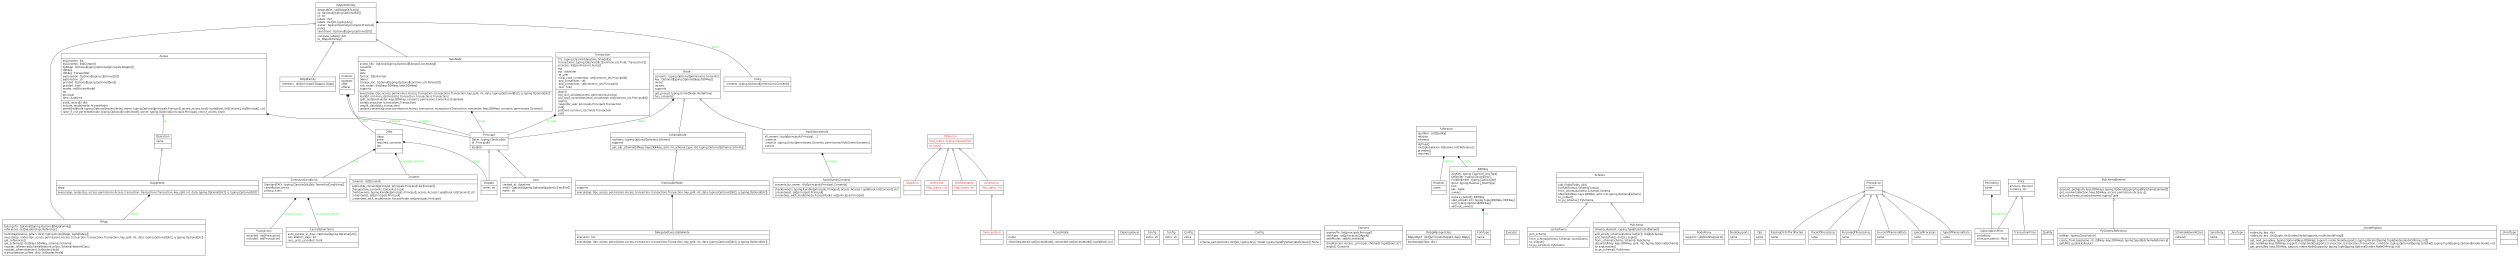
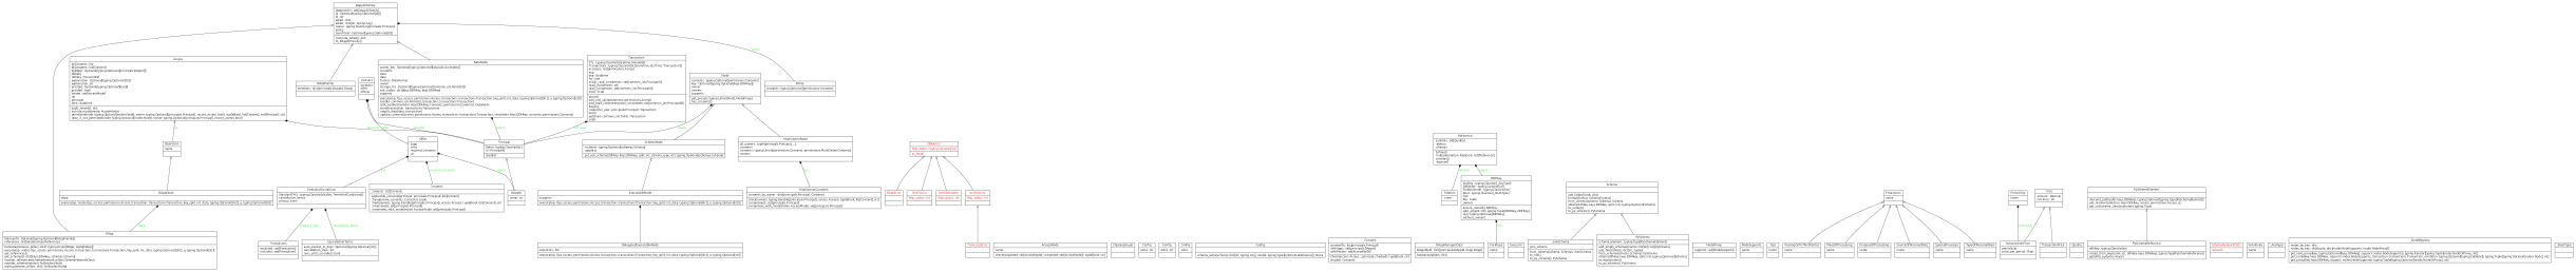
  digraph {
    fontname=Ubuntu
    rankdir=BT
    node [color=black fontcolor=black fontname=Ubuntu shape=record style=solid]
    edge [arrowhead=empty arrowtail=none fontname=Ubuntu]
    n1 [label="{Access|byConsents : list\lbyConsents : list[Consent]\lbyDApp : Optional[typing.Optional[principals.DAppId]]\lddhkey\lddhkey : ForwardRef\lexplanation : Optional[typing.Optional[str]]\lexplanation : str\lgranted : Optional[typing.Optional[bool]]\lgranted : bool\lmodes : set[AccessMode]\lop\lprincipal\ltime : datetime\l|audit_record(): dict\linclude_mode(mode: AccessMode)\lpermitted(node: typing.Optional[nodes.Node], owner: typing.Optional[principals.Principal], record_access: bool): tuple[bool, list[Consent], set[Principal], str]\lraise_if_not_permitted(node: typing.Optional[nodes.Node], owner: typing.Optional[principals.Principal], record_access: bool)\l}"]
    n2 [fontcolor=red label="{AccessError|http_status : int\l|}"]
    n3 [fontcolor=red label="{DDHerror|http_status : typing.ClassVar[int]\l|to_http()\l}"]
    n4 [label="{AccessMode|name\l|check(requested: set[AccessMode], consented: set[AccessMode]): tuple[bool, str]\l}"]
    n5 [label="{CancellationTerms|auto_expires_in_days : Optional[typing.Optional[int]]\lcancellation_days : int\lruns_until_cancelled : bool\l|}"]
    n6 [label="{TermsAndConditions|StandardTACs : typing.ClassVar[dict[str, TermsAndConditions]]\lcancellation_terms\lprivacy_icons\l|}"]
    n7 [label="{Offer|dapp\lprice\lrequired_consents\ltac\l|}"]
    n8 [label="{ClearingHouse|\l|}"]
    n9 [label="{Config|extra : str\l|}"]
    n10 [label="{Config|extra : str\l|}"]
    n11 [label="{Config|extra\l|}"]
    n12 [label="{Config|\l|schema_extra(schema: dict[str, typing.Any], model: typing.Type[PySchemaReference]): None\l}"]
    n13 [label="{Consent|grantedTo : list[principals.Principal]\lwithApps : set[principals.DAppId]\lwithModes : set[AccessMode]\l|check(access: Access, _principal_checked): tuple[bool, str]\lsingle(): Consents\l}"]
    n14 [label="{Consents|consents : list[Consent]\l|applicable_consents(principal: principals.Principal): list[Consent]\lchanges(new_consents: Consents): tuple\lcheck(owners: typing.Iterable[principals.Principal], access: Access): tuple[bool, list[Consent], str]\lconsentees(): set[principals.Principal]\lconsentees_with_mode(mode: AccessMode): set[principals.Principal]\l}"]
    n15 [label="{Contract|acceptor\loffer\lofferer\l|}"]
    n16 [label="{DApp|belongsTo : Optional[typing.Optional[DAppFamily]]\lreferences : list[relationships.Reference]\l|bootstrap(session, pillars: dict): typing.Union[DApp, tuple[DApp]]\lexecute(op: nodes.Ops, access: permissions.Access, transaction: transactions.Transaction, key_split: int, data: typing.Optional[dict], q: typing.Optional[str])\lget_references()\lget_schemas(): dict[keys.DDHkey, schemas.Schema]\lregister_references(schemaNetwork: pillars.SchemaNetworkClass)\lregister_schema(session): list[nodes.Node]\lstartup(session, pillars: dict): list[nodes.Node]\l}"]
    n17 [label="{DAppNode|dapp\l|execute(op: nodes.Ops, access: permissions.Access, transaction: transactions.Transaction, key_split: int, data: typing.Optional[dict], q: typing.Optional[str])\l}"]
    n18 [label="{DAppOrFamily|dependsOn : set[DAppOrFamily]\lid : Optional[typing.Optional[str]]\lid : str\llabels : dict\llabels : dict[str, typing.Any]\lowner : typing.ClassVar[principals.Principal]\lpolicy\lsearchtext : Optional[typing.Optional[str]]\l|compute_labels(): dict\lto_DAppOrFamily()\l}"]
    n19 [label="{Operation|name\l|}"]
    n20 [fontcolor=red label="{DAppError|\l|}"]
    n21 [label="{DAppFamily|members : dict[principals.DAppId, DApp]\l|}"]
    n22 [label="{DAppId|name : str\l|}"]
    n23 [label="{Principal|Delim : typing.ClassVar[str]\lid : PrincipalId\l|load(id)\l}"]
    n24 [label="{DataNode|access_key : Optional[typing.Optional[keyvault.AccessKey]]\lconsents\ldata\ldata\lformat : DataFormat\lowner\lstorage_loc : Optional[typing.Optional[common_ids.PersistId]]\lsub_nodes : dict[keys.DDHkey, keys.DDHkey]\lsupports\l|execute(op: Ops, access: permissions.Access, transaction: transactions.Transaction, key_split: int, data: typing.Optional[dict], q: typing.Optional[str])\lload(id: common_ids.PersistId, transaction: transactions.Transaction)\lsplit_node(remainder: keys.DDHkey, consents: permissions.Consents): DataNode\lstore(transaction: transactions.Transaction)\lunsplit_data(data, transaction)\lupdate_consents(access: permissions.Access, transaction: transactions.Transaction, remainder: keys.DDHkey, consents: permissions.Consents)\l}"]
    n25 [label="{Node|consents : typing.Optional[permissions.Consents]\lkey : Optional[typing.Optional[keys.DDHkey]]\lowner\lowners\lsupports\l|get_proxy(): typing.Union[Node, NodeProxy]\lhas_consents()\l}"]
    n26 [label="{Transaction|TTL : typing.ClassVar[datetime.timedelta]\lTransactions : typing.ClassVar[dict[common_ids.TrxId, 'Transaction']]\laccesses : list[permissions.Access]\lexp\lexp : datetime\lfor_user\linitial_read_consentees : set[common_ids.PrincipalId]\lread_consentees : set\lread_consentees : set[common_ids.PrincipalId]\ltrxid : TrxId\l|abort()\ladd_and_validate(access: permissions.Access)\ladd_read_consentees(read_consentees: set[common_ids.PrincipalId])\lbegin()\lcreate(for_user: principals.Principal): Transaction\lend()\lget(trxid: common_ids.TrxId): Transaction\luse()\l}"]
    n27 [label="{DAppManagerClass|DAppsById : dict[principals.DAppId, dapp.DApp]\l|bootstrap(pillars: dict)\l}"]
    n28 [label="{ExecutableNode|supports\l|execute(op: Ops, access: permissions.Access, transaction: transactions.Transaction, key_split: int, data: typing.Optional[dict], q: typing.Optional[str])\l}"]
    n29 [label="{SchemaNode|nschema : typing.Optional[schemas.Schema]\lsupports\l|get_sub_schema(ddhkey: keys.DDHkey, split: int, schema_type: str): typing.Optional[schemas.Schema]\l}"]
    n30 [label="{DDHkey|AnyKey : typing.ClassVar[_AnyType]\lDelimiter : typing.ClassVar[str]\lForkDelimiter : typing.ClassVar[str]\lRoot : typing.ClassVar[_RootType]\lfork\lkey : tuple\lowners\l|ensure_rooted(): DDHkey\lsplit_at(split: int): typing.Tuple[DDHkey, DDHkey]\lup(): typing.Optional[DDHkey]\lwithout_owner()\l}"]
    n31 [label="{Reference|qualities : set[Quality]\lrelation\lschemas\l|defines()\lmultiple(relation: Relation): list['Reference']\lprovides()\lrequires()\l}"]
    n32 [label="{DelegatedExecutableNode|executors : list\l|execute(op: Ops, access: permissions.Access, transaction: transactions.Transaction, key_split: int, data: typing.Optional[dict], q: typing.Optional[str])\l}"]
    n33 [label="{Executor|\l|}"]
    n34 [label="{ForkType|name\l|}"]
-   n35 [label="{JsonSchema|json_schema\l|from_schema(schema: Schema): JsonSchema\lto_output()\lto_py_schema(): PySchema\l}"]
+   n35 [label="{JsonSchema|json_schema\l|from_schema(schema: Schema): JsonSchema\lto_not()\lto_py_schema(): PySchema\l}"]
    n36 [label="{Schema|\l|add_fields(fields: dict)\lformat(format: SchemaFormat)\lfrom_schema(schema: Schema): Schema\lobtain(ddhkey: keys.DDHkey, split: int): typing.Optional[Schema]\lto_output()\lto_py_schema(): PySchema\l}"]
    n37 [label="{MultiOwnerConsents|consents_by_owner : dict[principals.Principal, Consents]\l|check(owners: typing.Iterable[principals.Principal], access: Access): tuple[bool, list[Consent], str]\lconsentees(): set[principals.Principal]\lconsentees_with_mode(mode: AccessMode): set[principals.Principal]\l}"]
    n38 [label="{MultiOwnerNode|all_owners : tuple[principals.Principal, ...]\lconsents\lconsents : typing.Union[permissions.Consents, permissions.MultiOwnerConsents]\lowners\l|}"]
    n39 [label="{NodeProxy|supports : set[NodeSupports]\l|}"]
    n40 [label="{NodeSupports|name\l|}"]
    n41 [fontcolor=red label="{NotFound|http_status : int\l|}"]
    n42 [fontcolor=red label="{NotSelectable|http_status : int\l|}"]
    n43 [label="{Ops|name\l|}"]
    n44 [label="{PassingOnToThirdParties|name\l|}"]
    n45 [label="{PrivacyIcon|name\l|}"]
    n46 [label="{Periodicity|name\l|}"]
    n47 [label="{SubscriptionPrice|periodicity\lprice_per_period : float\l|}"]
    n48 [label="{Price|amount : Decimal\lcurrency : str\l|}"]
    n49 [label="{PlaceOfProcessing|name\l|}"]
    n50 [label="{Policy|consents : typing.Optional[permissions.Consents]\l|}"]
    n51 [label="{PrivacyIcons|excluded : set[PrivacyIcon]\lincluded : set[PrivacyIcon]\l|}"]
    n52 [label="{PurposeOfProcessing|name\l|}"]
    n53 [label="{PySchema|schema_element : typing.Type[PySchemaElement]\l|add_empty_schemas(names: list[str]): list[PySchema]\ladd_fields(fields: dict[str, tuple])\lfrom_schema(schema: Schema): PySchema\lobtain(ddhkey: keys.DDHkey, split: int): typing.Optional[Schema]\lto_explanation()\lto_py_schema(): PySchema\l}"]
    n54 [label="{Quality|\l|}"]
    n55 [label="{Relation|name\l|}"]
    n56 [label="{PySchemaElement|\l|descend_path(path: keys.DDHkey): typing.Optional[typing.Type[PySchemaElement]]\lget_resolver(selection: keys.DDHkey, access: permissions.Access, q)\lget_subschema_class(subname): typing.Tuple\l}"]
-   n57 [label="{SchemaNetworkClass|network\l|}"]
+   n57 [fontcolor=red label="{SchemaNetworkClass|network\l|}"]
    n58 [label="{PySchemaReference|ddhkey : typing.ClassVar[str]\l|create_from_key(name: str, ddhkey: keys.DDHkey): typing.Type[PySchemaReference]\lgetURI(): pydantic.AnyUrl\l}"]
    n59 [label="{Sensitivity|name\l|}"]
    n60 [label="{SourceOfPersonalData|name\l|}"]
    n61 [label="{SpecialProcesses|name\l|}"]
    n62 [label="{TransactionPrice|\l|}"]
    n63 [fontcolor=red label="{TrxAccessError|\l|}"]
    n64 [label="{TypeOfPersonalData|name\l|}"]
-   n65 [label="{User|created_at : datetime\lemail : Optional[typing.Optional[pydantic.EmailStr]]\lname : str\l|}"]
    n66 [label="{_AnyType|\l|}"]
    n67 [label="{_NodeRegistry|nodes_by_key : dict\lnodes_by_key : dict[tuple, dict[nodes.NodeSupports, nodes.NodeProxy]]\l|get_next_proxy(key: typing.Optional[keys.DDHkey], support: nodes.NodeSupports): typing.Iterator[typing.Tuple[nodes.NodeOrProxy, int]]\lget_node(key: keys.DDHkey, support: nodes.NodeSupports, transaction: transactions.Transaction, condition: typing.Optional[typing.Callable]): typing.Tuple[typing.Optional[nodes.Node], int]\lget_proxy(key: keys.DDHkey, support: nodes.NodeSupports): typing.Tuple[typing.Optional[nodes.NodeOrProxy], int]\l}"]
    n68 [label="{_RootType|\l|}"]
    n2 -> n3
    n5 -> n6 [arrowhead=diamond fontcolor=green label=cancellation_terms style=solid]
    n6 -> n7 [arrowhead=diamond fontcolor=green label=tac style=solid]
    n7 -> n15 [arrowhead=diamond fontcolor=green label=offer style=solid]
    n14 -> n7 [arrowhead=diamond fontcolor=green label=required_consents style=solid]
    n16 -> n17 [arrowhead=diamond fontcolor=green label=dapp style=solid]
    n16 -> n18
    n17 -> n19
    n19 -> n1 [fontcolor=green label=op style=solid]
    n20 -> n3
    n21 -> n18
    n22 -> n7 [arrowhead=diamond fontcolor=green label=dapp style=solid]
    n22 -> n23
    n23 -> n1 [arrowhead=diamond fontcolor=green label=principal style=solid]
    n23 -> n15 [arrowhead=diamond fontcolor=green label=acceptor style=solid]
    n23 -> n24 [arrowhead=diamond fontcolor=green label=owner style=solid]
    n23 -> n25 [arrowhead=diamond fontcolor=green label=owner style=solid]
    n23 -> n26 [arrowhead=diamond fontcolor=green label=for_user style=solid]
    n24 -> n18
    n28 -> n29
    n29 -> n25
    n30 -> n31 [arrowhead=diamond fontcolor=green label=target style=solid]
    n32 -> n28 [arrowhead=diamond]
    n34 -> n30 [arrowhead=diamond fontcolor=green label=fork style=solid]
    n35 -> n36
-   n37 -> n38 [arrowhead=diamond fontcolor=green label=consents style=solid]
+   n37 -> n38 [arrowhead=diamond fontcolor=green label=tac style=solid]
    n38 -> n25
    n41 -> n3
    n42 -> n3
    n44 -> n45
    n47 -> n46 [arrowhead=diamond fontcolor=green label=periodicity style=solid]
    n47 -> n48
    n49 -> n45
    n50 -> n18 [arrowhead=diamond fontcolor=green label=policy style=solid]
    n51 -> n6 [arrowhead=diamond fontcolor=green label=privacy_icons style=solid]
    n52 -> n45
    n53 -> n36
    n55 -> n31 [arrowhead=diamond fontcolor=green label=relation style=solid]
    n58 -> n56
    n60 -> n45
    n61 -> n45
    n62 -> n48
    n63 -> n2
    n64 -> n45
-   n65 -> n23
  }
